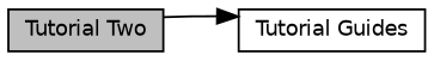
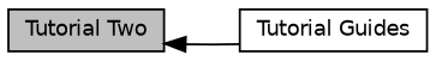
  digraph {
    rankdir=LR
    node [color=black fontname=Helvetica fontsize=10 shape=record style=filled]
    n1 [fillcolor=grey75 fontcolor=black height=0.2 label="Tutorial Two" width=0.4]
    n2 [fillcolor=white height=0.2 label="Tutorial Guides" width=0.4]
-   n2 -> n1 [dir=back fontname=Helvetica fontsize=10 labelfontname=Helvetica labelfontsize=10 shape=plaintext style=solid]
+   n1 -> n2 [dir=back fontname=Helvetica fontsize=10 labelfontname=Helvetica labelfontsize=10 shape=plaintext style=solid]
  }
